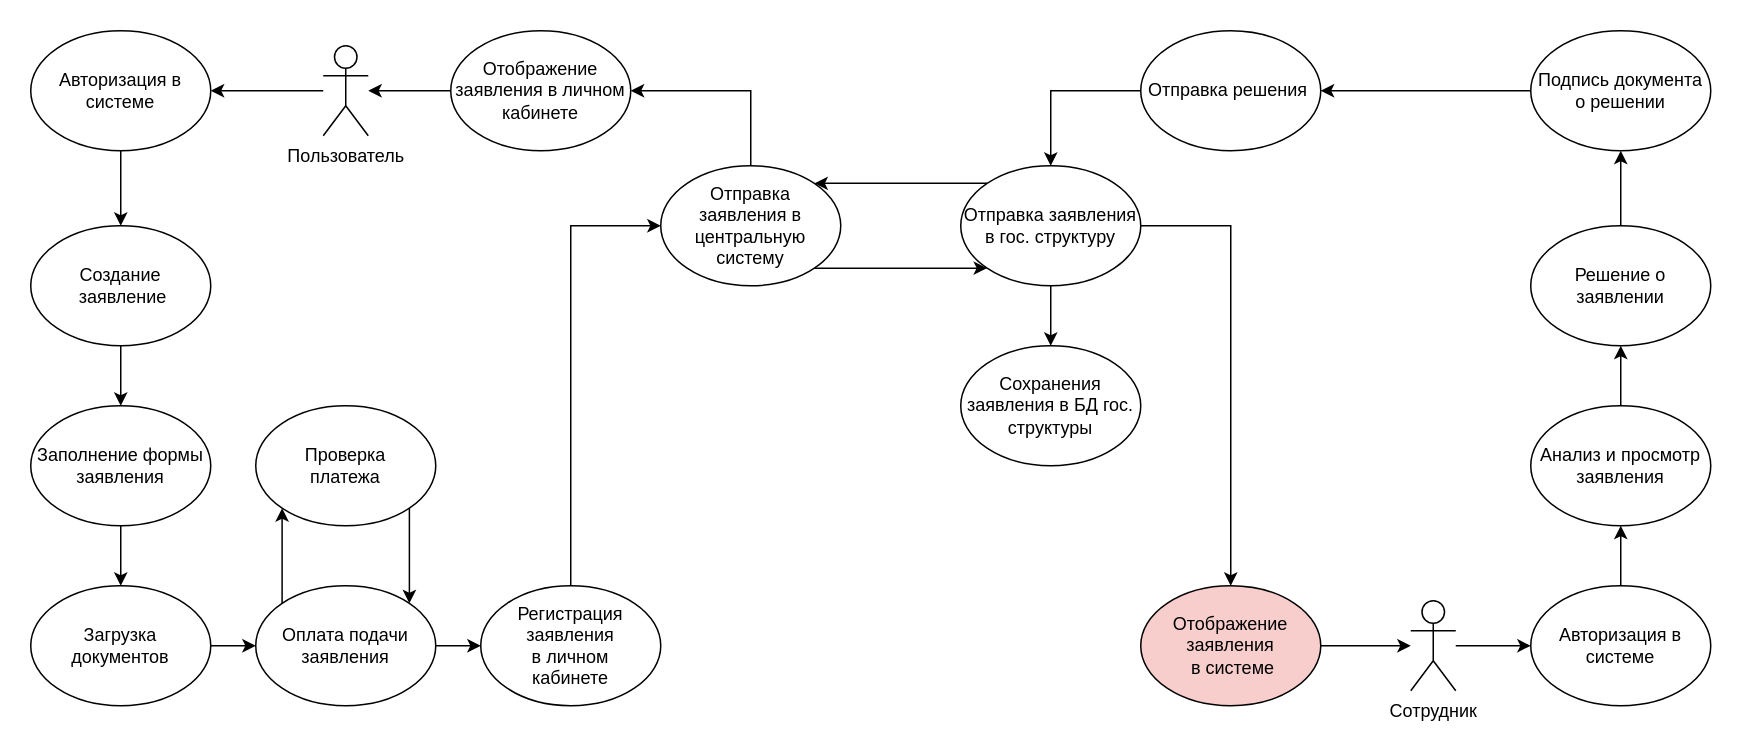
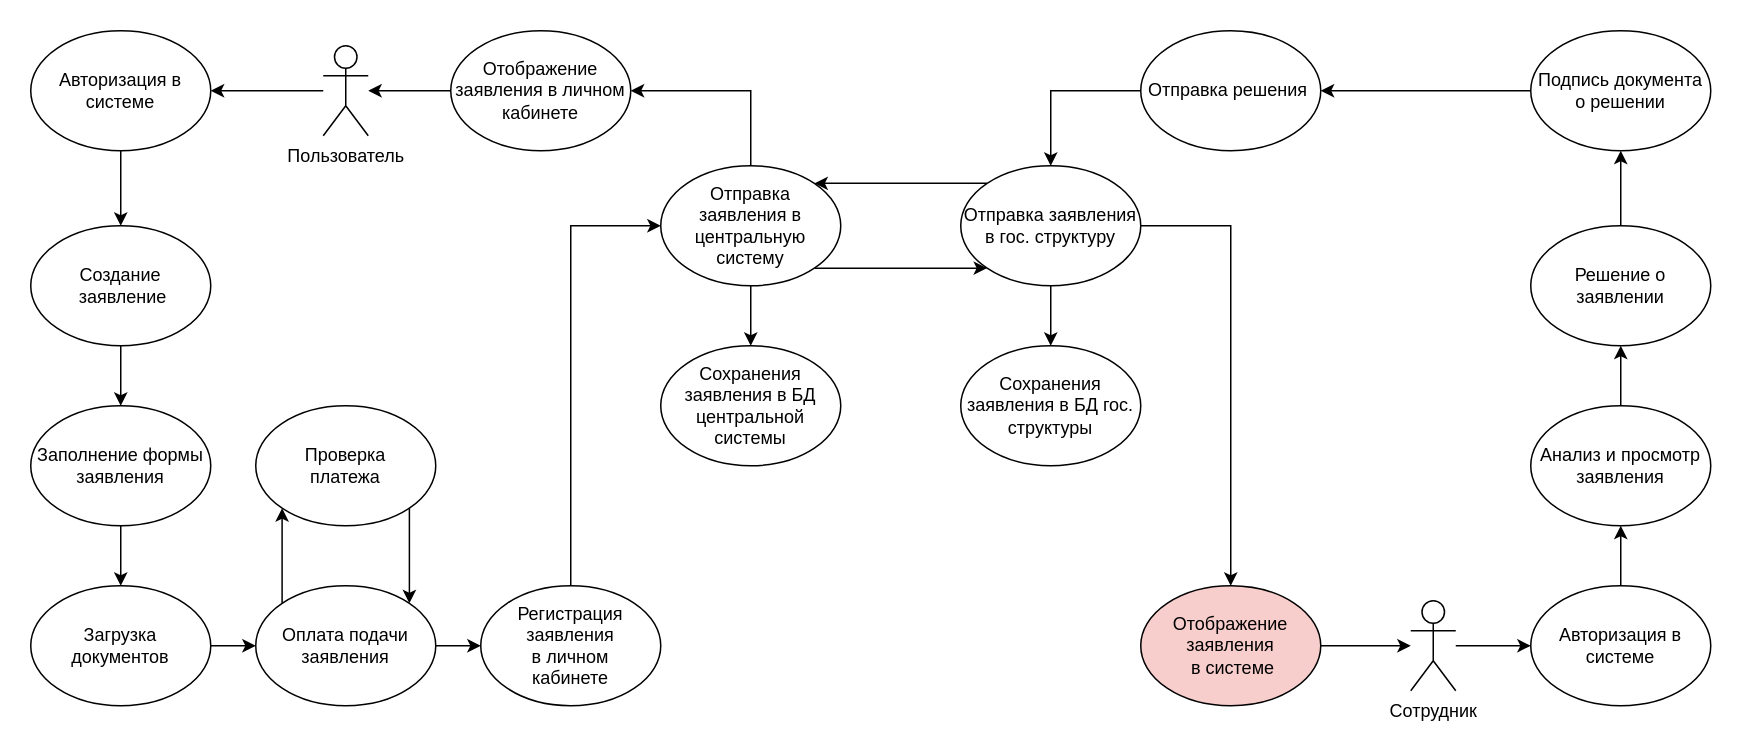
  <mxCell id="0" />
  <mxCell id="1" parent="0" />
  <mxCell id="2" value="" style="edgeStyle=orthogonalEdgeStyle;rounded=0;orthogonalLoop=1;jettySize=auto;html=1;" parent="1" source="3" target="7" edge="1"><mxGeometry relative="1" as="geometry" /></mxCell>
  <mxCell id="3" value="Пользователь" style="shape=umlActor;verticalLabelPosition=bottom;verticalAlign=top;html=1;outlineConnect=0;" parent="1" vertex="1"><mxGeometry x="215" y="30" width="30" height="60" as="geometry" /></mxCell>
  <mxCell id="4" style="edgeStyle=orthogonalEdgeStyle;rounded=0;orthogonalLoop=1;jettySize=auto;html=1;entryX=0;entryY=0.5;entryDx=0;entryDy=0;" parent="1" source="5" target="42" edge="1"><mxGeometry relative="1" as="geometry" /></mxCell>
  <mxCell id="5" value="Сотрудник" style="shape=umlActor;verticalLabelPosition=bottom;verticalAlign=top;html=1;outlineConnect=0;" parent="1" vertex="1"><mxGeometry x="940" y="400" width="30" height="60" as="geometry" /></mxCell>
  <mxCell id="6" style="edgeStyle=orthogonalEdgeStyle;rounded=0;orthogonalLoop=1;jettySize=auto;html=1;entryX=0.5;entryY=0;entryDx=0;entryDy=0;" parent="1" source="7" target="9" edge="1"><mxGeometry relative="1" as="geometry" /></mxCell>
  <mxCell id="7" value="Авторизация в системе" style="ellipse;whiteSpace=wrap;html=1;" parent="1" vertex="1"><mxGeometry x="20" y="20" width="120" height="80" as="geometry" /></mxCell>
  <mxCell id="8" style="edgeStyle=orthogonalEdgeStyle;rounded=0;orthogonalLoop=1;jettySize=auto;html=1;" parent="1" source="9" target="11" edge="1"><mxGeometry relative="1" as="geometry" /></mxCell>
  <mxCell id="9" value="Создание&lt;br&gt;&amp;nbsp;заявление" style="ellipse;whiteSpace=wrap;html=1;" parent="1" vertex="1"><mxGeometry x="20" y="150" width="120" height="80" as="geometry" /></mxCell>
  <mxCell id="10" style="edgeStyle=orthogonalEdgeStyle;rounded=0;orthogonalLoop=1;jettySize=auto;html=1;" parent="1" source="11" target="13" edge="1"><mxGeometry relative="1" as="geometry" /></mxCell>
  <mxCell id="11" value="Заполнение формы заявления" style="ellipse;whiteSpace=wrap;html=1;" parent="1" vertex="1"><mxGeometry x="20" y="270" width="120" height="80" as="geometry" /></mxCell>
  <mxCell id="12" style="edgeStyle=orthogonalEdgeStyle;rounded=0;orthogonalLoop=1;jettySize=auto;html=1;entryX=0;entryY=0.5;entryDx=0;entryDy=0;" parent="1" source="13" target="20" edge="1"><mxGeometry relative="1" as="geometry" /></mxCell>
  <mxCell id="13" value="Загрузка &lt;br&gt;документов" style="ellipse;whiteSpace=wrap;html=1;" parent="1" vertex="1"><mxGeometry x="20" y="390" width="120" height="80" as="geometry" /></mxCell>
+ <mxCell id="14" style="edgeStyle=orthogonalEdgeStyle;rounded=0;orthogonalLoop=1;jettySize=auto;html=1;entryX=0.5;entryY=0;entryDx=0;entryDy=0;" parent="1" source="17" target="21" edge="1"><mxGeometry relative="1" as="geometry" /></mxCell>
  <mxCell id="15" style="edgeStyle=orthogonalEdgeStyle;rounded=0;orthogonalLoop=1;jettySize=auto;html=1;exitX=1;exitY=1;exitDx=0;exitDy=0;entryX=0;entryY=1;entryDx=0;entryDy=0;" parent="1" source="17" target="25" edge="1"><mxGeometry relative="1" as="geometry" /></mxCell>
  <mxCell id="16" style="edgeStyle=orthogonalEdgeStyle;rounded=0;orthogonalLoop=1;jettySize=auto;html=1;entryX=1;entryY=0.5;entryDx=0;entryDy=0;" parent="1" source="17" target="38" edge="1"><mxGeometry relative="1" as="geometry"><mxPoint x="500" y="50" as="targetPoint" /><Array as="points"><mxPoint x="500" y="60" /></Array></mxGeometry></mxCell>
  <mxCell id="17" value="Отправка &lt;br&gt;заявления в центральную систему" style="ellipse;whiteSpace=wrap;html=1;" parent="1" vertex="1"><mxGeometry x="440" y="110" width="120" height="80" as="geometry" /></mxCell>
  <mxCell id="18" style="edgeStyle=orthogonalEdgeStyle;rounded=0;orthogonalLoop=1;jettySize=auto;html=1;entryX=0;entryY=0.5;entryDx=0;entryDy=0;" parent="1" source="20" target="40" edge="1"><mxGeometry relative="1" as="geometry" /></mxCell>
  <mxCell id="19" style="edgeStyle=orthogonalEdgeStyle;rounded=0;orthogonalLoop=1;jettySize=auto;html=1;exitX=0;exitY=0;exitDx=0;exitDy=0;entryX=0;entryY=1;entryDx=0;entryDy=0;" parent="1" source="20" target="44" edge="1"><mxGeometry relative="1" as="geometry" /></mxCell>
  <mxCell id="20" value="Оплата подачи заявления" style="ellipse;whiteSpace=wrap;html=1;" parent="1" vertex="1"><mxGeometry x="170" y="390" width="120" height="80" as="geometry" /></mxCell>
+ <mxCell id="21" value="Сохранения заявления в БД центральной системы" style="ellipse;whiteSpace=wrap;html=1;" parent="1" vertex="1"><mxGeometry x="440" y="230" width="120" height="80" as="geometry" /></mxCell>
  <mxCell id="22" style="edgeStyle=orthogonalEdgeStyle;rounded=0;orthogonalLoop=1;jettySize=auto;html=1;entryX=0.5;entryY=0;entryDx=0;entryDy=0;" parent="1" source="25" target="28" edge="1"><mxGeometry relative="1" as="geometry" /></mxCell>
  <mxCell id="23" style="edgeStyle=orthogonalEdgeStyle;rounded=0;orthogonalLoop=1;jettySize=auto;html=1;exitX=1;exitY=0.5;exitDx=0;exitDy=0;entryX=0.5;entryY=0;entryDx=0;entryDy=0;" parent="1" source="25" target="27" edge="1"><mxGeometry relative="1" as="geometry"><Array as="points"><mxPoint x="820" y="150" /></Array></mxGeometry></mxCell>
  <mxCell id="24" style="edgeStyle=orthogonalEdgeStyle;rounded=0;orthogonalLoop=1;jettySize=auto;html=1;exitX=0;exitY=0;exitDx=0;exitDy=0;entryX=1;entryY=0;entryDx=0;entryDy=0;" parent="1" source="25" target="17" edge="1"><mxGeometry relative="1" as="geometry" /></mxCell>
  <mxCell id="25" value="Отправка заявления в гос. структуру" style="ellipse;whiteSpace=wrap;html=1;" parent="1" vertex="1"><mxGeometry x="640" y="110" width="120" height="80" as="geometry" /></mxCell>
  <mxCell id="26" style="edgeStyle=orthogonalEdgeStyle;rounded=0;orthogonalLoop=1;jettySize=auto;html=1;" parent="1" source="27" target="5" edge="1"><mxGeometry relative="1" as="geometry" /></mxCell>
  <mxCell id="27" value="Отображение заявления&lt;br&gt;&amp;nbsp;в системе" style="ellipse;whiteSpace=wrap;html=1;fillColor=#f8cecc;" parent="1" vertex="1"><mxGeometry x="760" y="390" width="120" height="80" as="geometry" /></mxCell>
  <mxCell id="28" value="Сохранения заявления в БД гос. структуры" style="ellipse;whiteSpace=wrap;html=1;" parent="1" vertex="1"><mxGeometry x="640" y="230" width="120" height="80" as="geometry" /></mxCell>
  <mxCell id="29" style="edgeStyle=orthogonalEdgeStyle;rounded=0;orthogonalLoop=1;jettySize=auto;html=1;entryX=1;entryY=0.5;entryDx=0;entryDy=0;" parent="1" source="30" target="36" edge="1"><mxGeometry relative="1" as="geometry" /></mxCell>
  <mxCell id="30" value="Подпись документа о решении" style="ellipse;whiteSpace=wrap;html=1;" parent="1" vertex="1"><mxGeometry x="1020" y="20" width="120" height="80" as="geometry" /></mxCell>
  <mxCell id="31" style="edgeStyle=orthogonalEdgeStyle;rounded=0;orthogonalLoop=1;jettySize=auto;html=1;entryX=0.5;entryY=1;entryDx=0;entryDy=0;" parent="1" source="32" target="34" edge="1"><mxGeometry relative="1" as="geometry" /></mxCell>
  <mxCell id="32" value="Анализ и просмотр заявления" style="ellipse;whiteSpace=wrap;html=1;" parent="1" vertex="1"><mxGeometry x="1020" y="270" width="120" height="80" as="geometry" /></mxCell>
  <mxCell id="33" style="edgeStyle=orthogonalEdgeStyle;rounded=0;orthogonalLoop=1;jettySize=auto;html=1;entryX=0.5;entryY=1;entryDx=0;entryDy=0;" parent="1" source="34" target="30" edge="1"><mxGeometry relative="1" as="geometry" /></mxCell>
  <mxCell id="34" value="Решение о&lt;br&gt;заявлении" style="ellipse;whiteSpace=wrap;html=1;" parent="1" vertex="1"><mxGeometry x="1020" y="150" width="120" height="80" as="geometry" /></mxCell>
  <mxCell id="35" style="edgeStyle=orthogonalEdgeStyle;rounded=0;orthogonalLoop=1;jettySize=auto;html=1;entryX=0.5;entryY=0;entryDx=0;entryDy=0;exitX=0;exitY=0.5;exitDx=0;exitDy=0;" parent="1" source="36" target="25" edge="1"><mxGeometry relative="1" as="geometry" /></mxCell>
  <mxCell id="36" value="Отправка решения&amp;nbsp;" style="ellipse;whiteSpace=wrap;html=1;" parent="1" vertex="1"><mxGeometry x="760" y="20" width="120" height="80" as="geometry" /></mxCell>
  <mxCell id="37" style="edgeStyle=orthogonalEdgeStyle;rounded=0;orthogonalLoop=1;jettySize=auto;html=1;" parent="1" source="38" target="3" edge="1"><mxGeometry relative="1" as="geometry"><mxPoint x="100" y="50" as="targetPoint" /></mxGeometry></mxCell>
  <mxCell id="38" value="Отображение заявления в личном кабинете" style="ellipse;whiteSpace=wrap;html=1;" parent="1" vertex="1"><mxGeometry x="300" y="20" width="120" height="80" as="geometry" /></mxCell>
  <mxCell id="39" style="edgeStyle=orthogonalEdgeStyle;rounded=0;orthogonalLoop=1;jettySize=auto;html=1;entryX=0;entryY=0.5;entryDx=0;entryDy=0;" parent="1" source="40" target="17" edge="1"><mxGeometry relative="1" as="geometry"><Array as="points"><mxPoint x="380" y="150" /></Array></mxGeometry></mxCell>
  <mxCell id="40" value="Регистрация заявления &lt;br&gt;в личном &lt;br&gt;кабинете" style="ellipse;whiteSpace=wrap;html=1;" parent="1" vertex="1"><mxGeometry x="320" y="390" width="120" height="80" as="geometry" /></mxCell>
  <mxCell id="41" style="edgeStyle=orthogonalEdgeStyle;rounded=0;orthogonalLoop=1;jettySize=auto;html=1;entryX=0.5;entryY=1;entryDx=0;entryDy=0;" parent="1" source="42" target="32" edge="1"><mxGeometry relative="1" as="geometry" /></mxCell>
  <mxCell id="42" value="Авторизация в системе" style="ellipse;whiteSpace=wrap;html=1;" parent="1" vertex="1"><mxGeometry x="1020" y="390" width="120" height="80" as="geometry" /></mxCell>
  <mxCell id="43" style="edgeStyle=orthogonalEdgeStyle;rounded=0;orthogonalLoop=1;jettySize=auto;html=1;exitX=1;exitY=1;exitDx=0;exitDy=0;entryX=1;entryY=0;entryDx=0;entryDy=0;" parent="1" source="44" target="20" edge="1"><mxGeometry relative="1" as="geometry" /></mxCell>
  <mxCell id="44" value="Проверка &lt;br&gt;платежа" style="ellipse;whiteSpace=wrap;html=1;fillColor=default;strokeColor=default;" parent="1" vertex="1"><mxGeometry x="170" y="270" width="120" height="80" as="geometry" /></mxCell>
